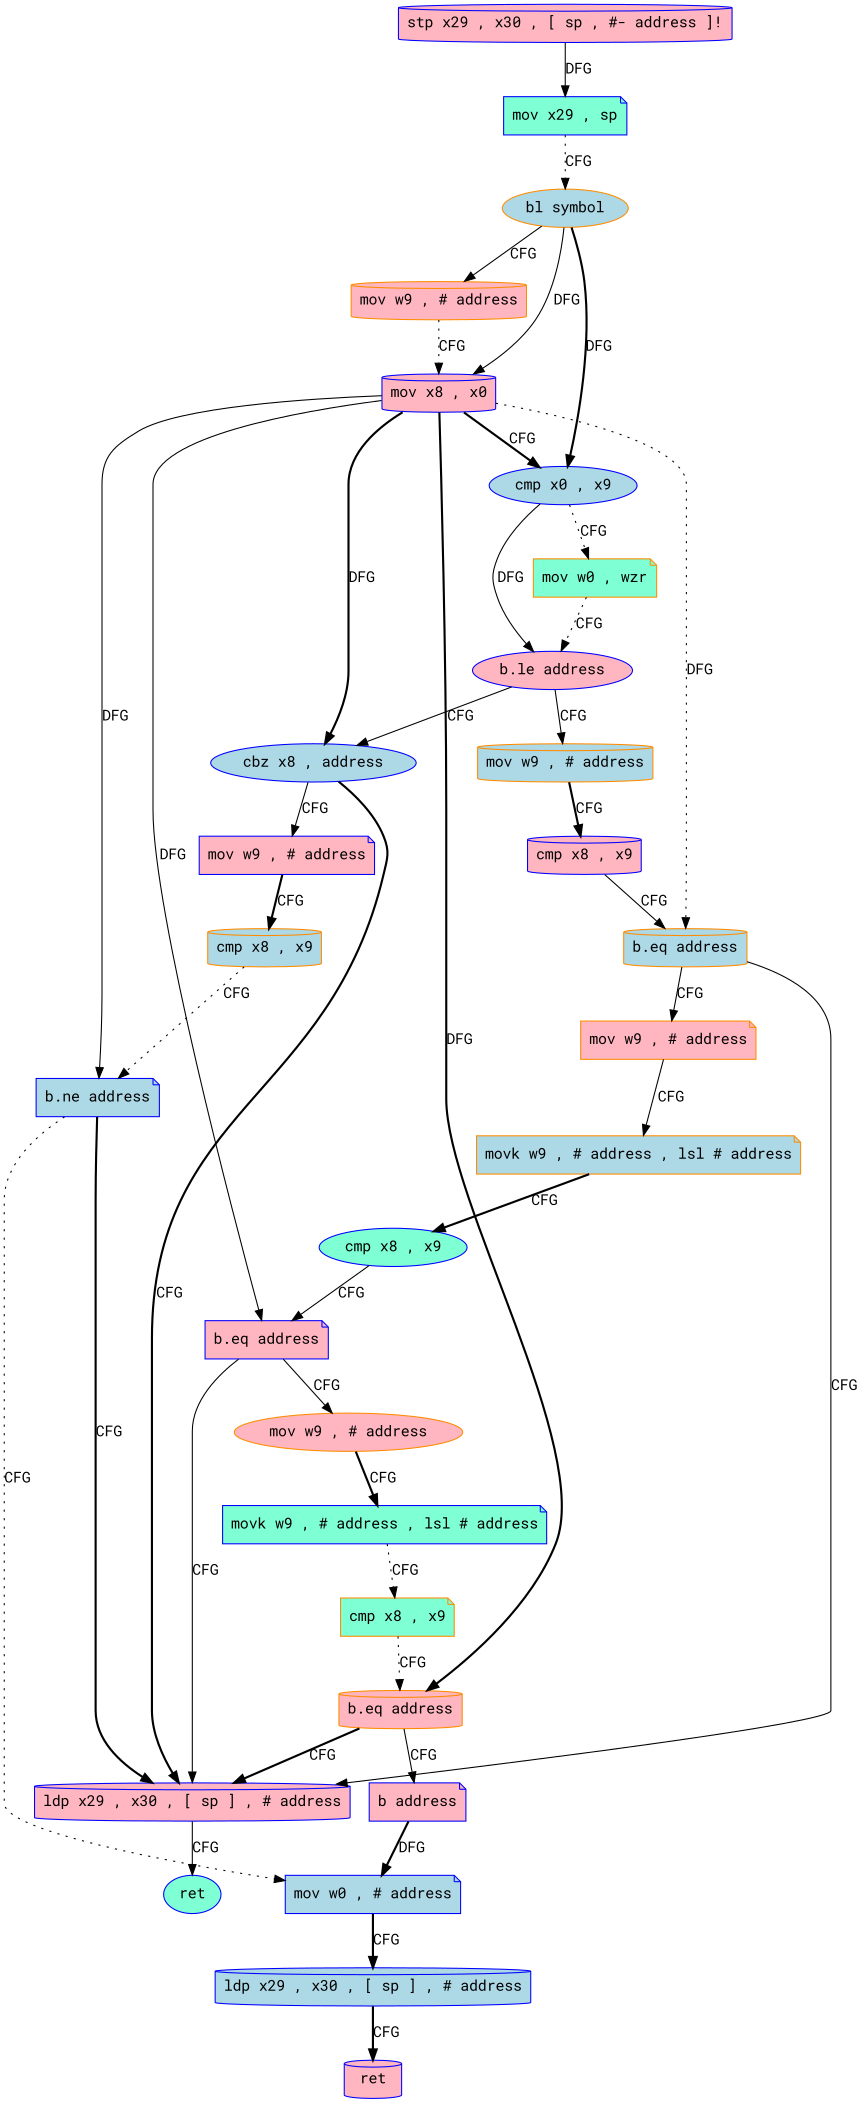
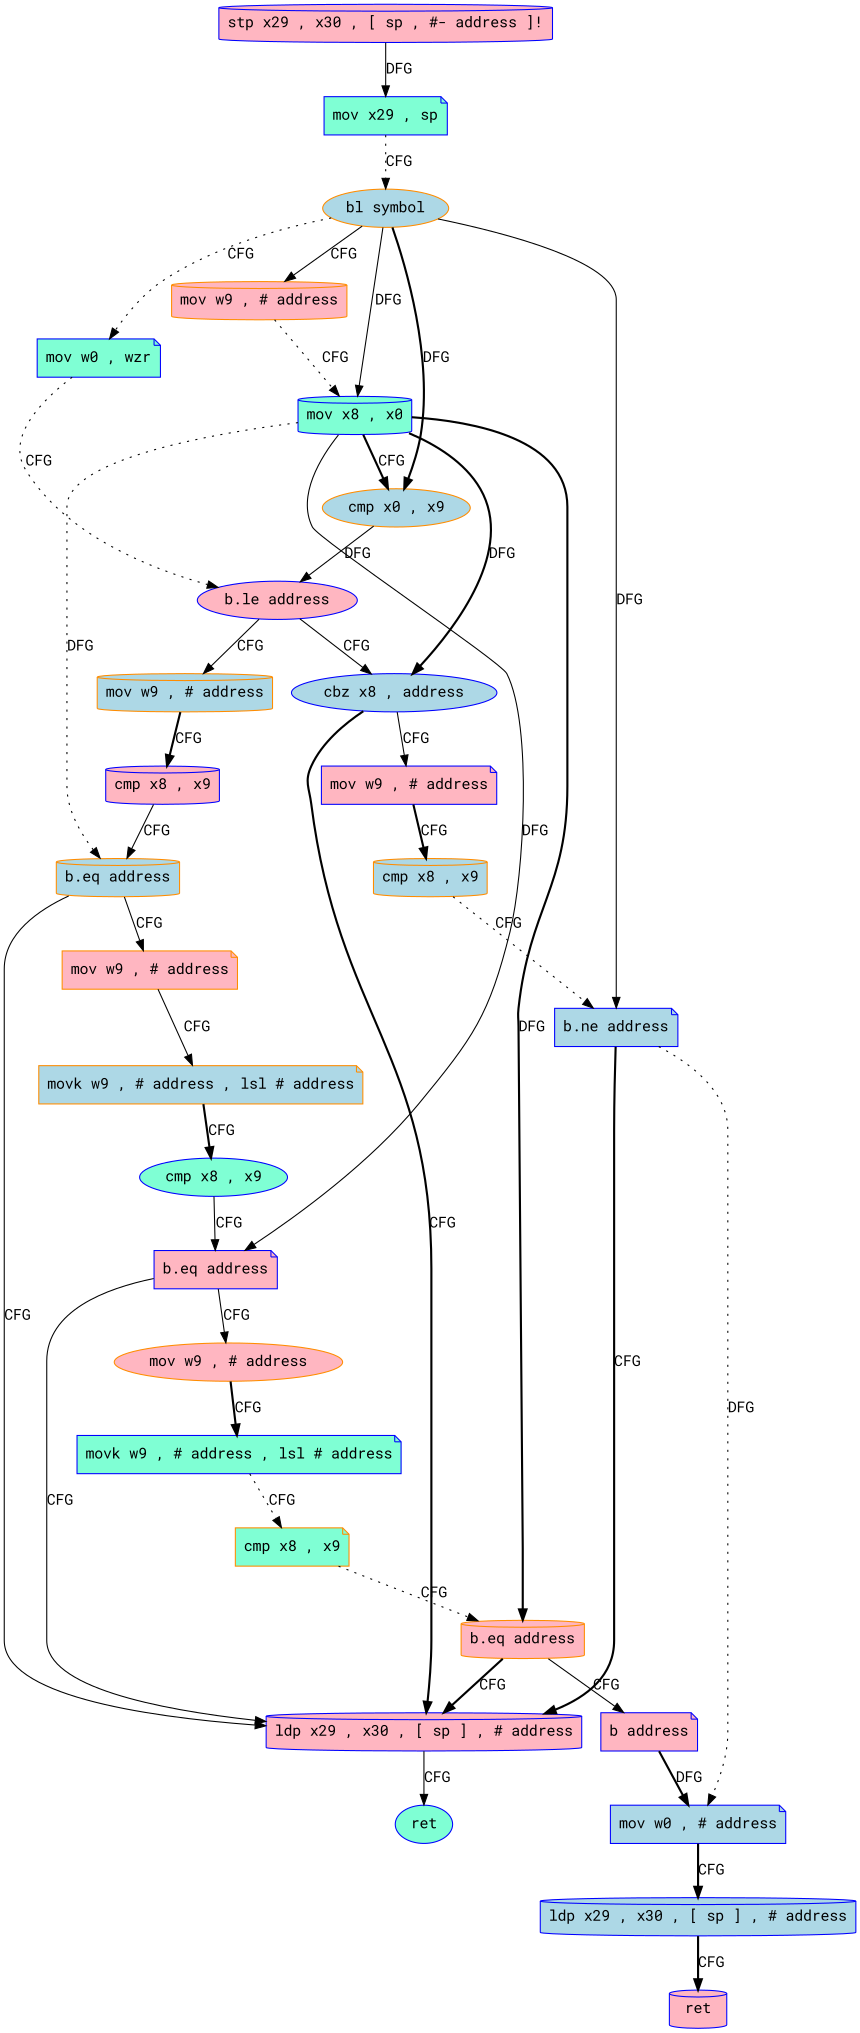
  digraph {
    fontname="Roboto Mono"
    node [color=blue fillcolor=lightpink fontname="Roboto Mono" shape=cylinder style=filled]
    edge [fontname="Roboto Mono" style=solid]
    n1 [label="stp x29 , x30 , [ sp , #- address ]!"]
    n2 [fillcolor=aquamarine label="mov x29 , sp" shape=note]
    n3 [color=darkorange fillcolor=lightblue label="bl symbol" shape=ellipse]
    n4 [color=darkorange label="mov w9 , # address"]
-   n5 [label="mov x8 , x0"]
-   n6 [fillcolor=lightblue label="cmp x0 , x9" shape=ellipse]
+   n5 [fillcolor=aquamarine label="mov x8 , x0"]
+   n6 [color=darkorange fillcolor=lightblue label="cmp x0 , x9" shape=ellipse]
    n7 [fillcolor=lightblue label="cbz x8 , address" shape=ellipse]
    n8 [color=darkorange fillcolor=lightblue label="b.eq address"]
    n9 [fillcolor=lightblue label="b.ne address" shape=note]
    n10 [label="b.eq address" shape=note]
    n11 [color=darkorange label="b.eq address"]
-   n12 [color=darkorange fillcolor=aquamarine label="mov w0 , wzr" shape=note]
+   n12 [fillcolor=aquamarine label="mov w0 , wzr" shape=note]
    n13 [label="b.le address" shape=ellipse]
    n14 [label="ldp x29 , x30 , [ sp ] , # address"]
    n15 [label="mov w9 , # address" shape=note]
    n16 [color=darkorange label="mov w9 , # address" shape=note]
    n17 [fillcolor=lightblue label="mov w0 , # address" shape=note]
    n18 [color=darkorange label="mov w9 , # address" shape=ellipse]
    n19 [label="b address" shape=note]
    n20 [color=darkorange fillcolor=lightblue label="mov w9 , # address"]
    n21 [label="cmp x8 , x9"]
    n22 [fillcolor=aquamarine label=ret shape=ellipse]
    n23 [color=darkorange fillcolor=lightblue label="cmp x8 , x9"]
    n24 [color=darkorange fillcolor=lightblue label="movk w9 , # address , lsl # address" shape=note]
    n25 [fillcolor=aquamarine label="cmp x8 , x9" shape=ellipse]
    n26 [fillcolor=lightblue label="ldp x29 , x30 , [ sp ] , # address"]
    n27 [label=ret]
    n28 [fillcolor=aquamarine label="movk w9 , # address , lsl # address" shape=note]
    n29 [color=darkorange fillcolor=aquamarine label="cmp x8 , x9" shape=note]
    n1 -> n2 [label=DFG]
    n2 -> n3 [label=CFG style=dotted]
    n3 -> n4 [label=CFG]
    n3 -> n5 [label=DFG]
    n3 -> n6 [label=DFG style=bold]
    n4 -> n5 [label=CFG style=dotted]
    n5 -> n6 [label=CFG style=bold]
    n5 -> n7 [label=DFG style=bold]
    n5 -> n8 [label=DFG style=dotted]
-   n5 -> n9 [label=DFG]
+   n3 -> n9 [label=DFG]
    n5 -> n10 [label=DFG]
    n5 -> n11 [label=DFG style=bold]
-   n6 -> n12 [label=CFG style=dotted]
+   n3 -> n12 [label=CFG style=dotted]
    n6 -> n13 [label=DFG]
    n7 -> n14 [label=CFG style=bold]
    n7 -> n15 [label=CFG]
    n8 -> n14 [label=CFG]
    n8 -> n16 [label=CFG]
    n9 -> n14 [label=CFG style=bold]
-   n9 -> n17 [label=CFG style=dotted]
+   n9 -> n17 [label=DFG style=dotted]
    n10 -> n14 [label=CFG]
    n10 -> n18 [label=CFG]
    n11 -> n14 [label=CFG style=bold]
    n11 -> n19 [label=CFG]
    n12 -> n13 [label=CFG style=dotted]
    n13 -> n7 [label=CFG]
    n13 -> n20 [label=CFG]
    n14 -> n22 [label=CFG]
    n15 -> n23 [label=CFG style=bold]
    n16 -> n24 [label=CFG]
    n17 -> n26 [label=CFG style=bold]
    n18 -> n28 [label=CFG style=bold]
    n19 -> n17 [label=DFG style=bold]
    n20 -> n21 [label=CFG style=bold]
    n21 -> n8 [label=CFG]
    n23 -> n9 [label=CFG style=dotted]
    n24 -> n25 [label=CFG style=bold]
    n25 -> n10 [label=CFG]
    n26 -> n27 [label=CFG style=bold]
    n28 -> n29 [label=CFG style=dotted]
    n29 -> n11 [label=CFG style=dotted]
  }
